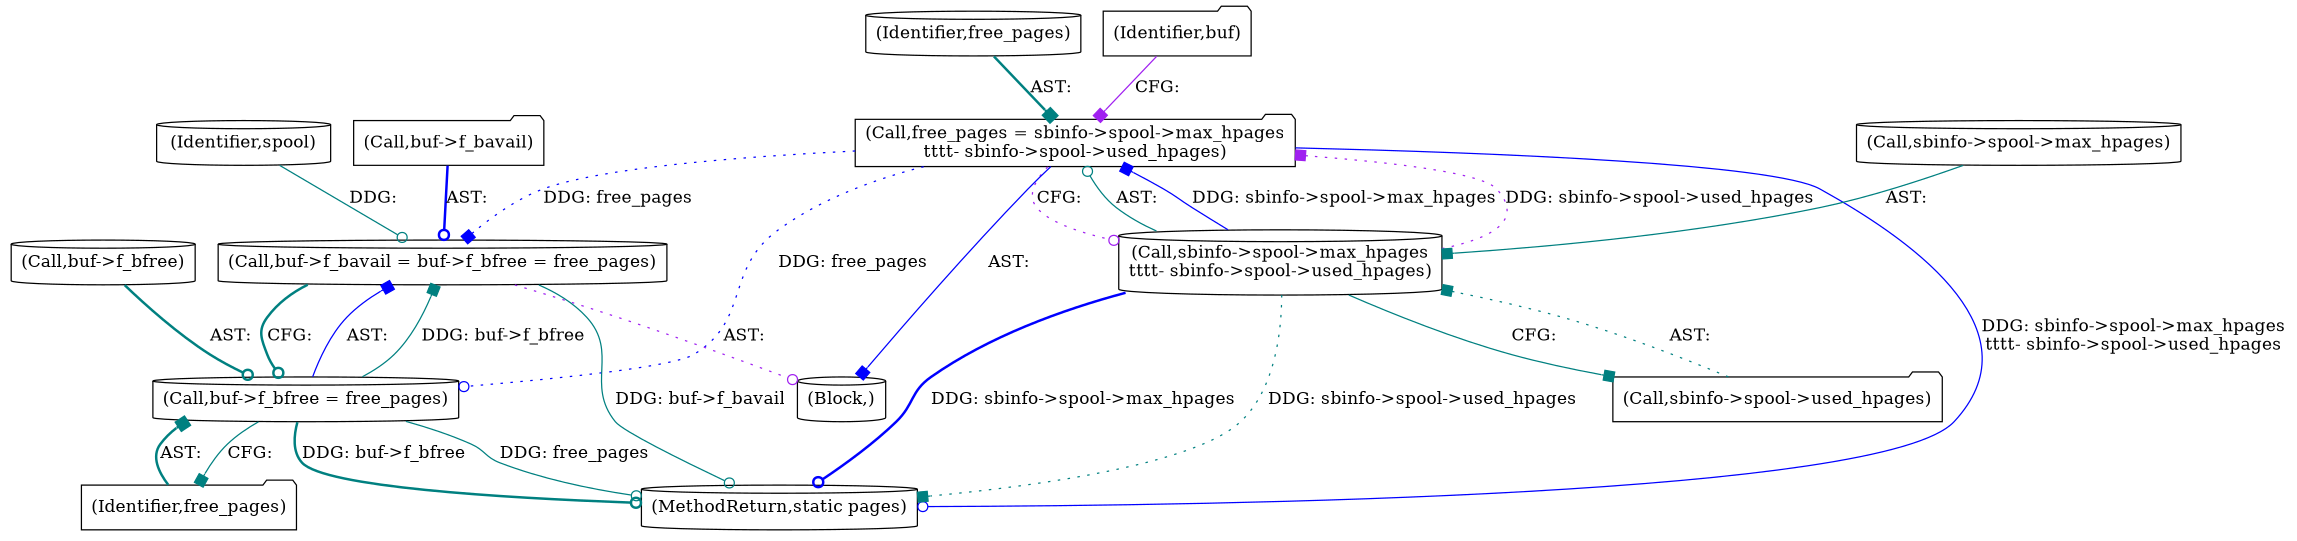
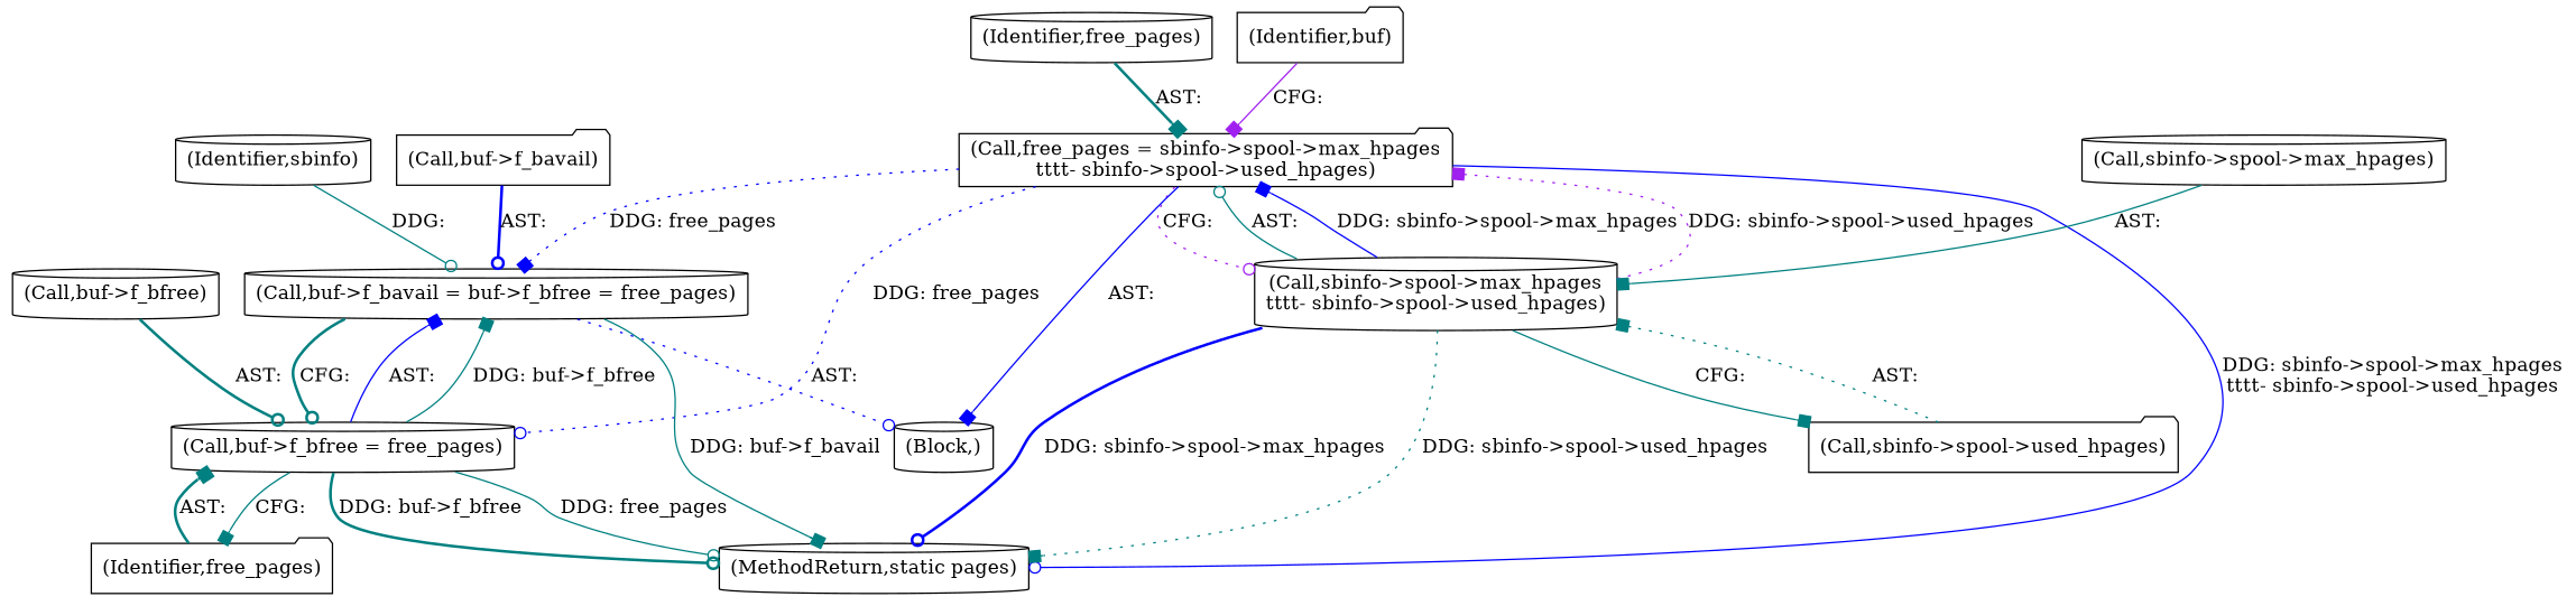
  digraph {
    node [shape=cylinder]
    edge [arrowhead=box color=teal style=solid]
    n1 [label="(Call,free_pages = sbinfo->spool->max_hpages\n\t\t\t\t- sbinfo->spool->used_hpages)" shape=folder]
    n2 [label="(Call,sbinfo->spool->max_hpages\n\t\t\t\t- sbinfo->spool->used_hpages)"]
    n3 [label="(Call,buf->f_bavail = buf->f_bfree = free_pages)"]
    n4 [label="(Call,buf->f_bfree = free_pages)"]
    n5 [label="(Block,)"]
    n6 [label="(MethodReturn,static pages)"]
    n7 [label="(Call,sbinfo->spool->used_hpages)" shape=folder]
    n8 [label="(Identifier,free_pages)" shape=folder]
    n9 [label="(Identifier,free_pages)"]
-   n10 [label="(Identifier,spool)"]
+   n10 [label="(Identifier,sbinfo)"]
    n11 [label="(Call,buf->f_bavail)" shape=folder]
    n12 [label="(Identifier,buf)" shape=folder]
    n13 [label="(Call,sbinfo->spool->max_hpages)"]
    n14 [label="(Call,buf->f_bfree)"]
    n1 -> n2 [arrowhead=odot color=purple label="CFG: " style=dotted]
    n1 -> n3 [color=blue label="DDG: free_pages" style=dotted]
    n1 -> n4 [arrowhead=odot color=blue label="DDG: free_pages" style=dotted]
    n1 -> n5 [color=blue label="AST: "]
    n1 -> n6 [arrowhead=odot color=blue label="DDG: sbinfo->spool->max_hpages\n\t\t\t\t- sbinfo->spool->used_hpages"]
    n2 -> n1 [arrowhead=odot label="AST: "]
    n2 -> n1 [color=blue label="DDG: sbinfo->spool->max_hpages"]
    n2 -> n1 [color=purple label="DDG: sbinfo->spool->used_hpages" style=dotted]
    n2 -> n6 [label="DDG: sbinfo->spool->used_hpages" style=dotted]
    n2 -> n6 [arrowhead=odot color=blue label="DDG: sbinfo->spool->max_hpages" style=bold]
    n2 -> n7 [label="CFG: "]
    n3 -> n4 [arrowhead=odot label="CFG: " style=bold]
-   n3 -> n5 [arrowhead=odot color=purple label="AST: " style=dotted]
-   n3 -> n6 [arrowhead=odot label="DDG: buf->f_bavail"]
+   n3 -> n5 [arrowhead=odot color=blue label="AST: " style=dotted]
+   n3 -> n6 [label="DDG: buf->f_bavail"]
    n4 -> n3 [color=blue label="AST: "]
    n4 -> n3 [label="DDG: buf->f_bfree"]
    n4 -> n6 [arrowhead=odot label="DDG: free_pages"]
    n4 -> n6 [arrowhead=odot label="DDG: buf->f_bfree" style=bold]
    n4 -> n8 [label="CFG: "]
    n7 -> n2 [label="AST: " style=dotted]
    n8 -> n4 [label="AST: " style=bold]
    n9 -> n1 [label="AST: " style=bold]
    n10 -> n3 [arrowhead=odot label="DDG: "]
    n11 -> n3 [arrowhead=odot color=blue label="AST: " style=bold]
    n12 -> n1 [color=purple label="CFG: "]
    n13 -> n2 [label="AST: "]
    n14 -> n4 [arrowhead=odot label="AST: " style=bold]
  }
